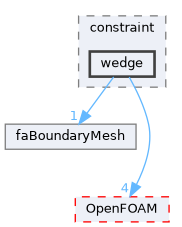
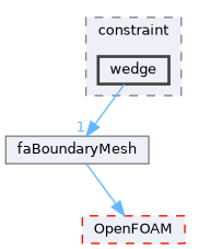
  digraph {
    compound=true
    node [fillcolor="#edf0f7" fontname=Helvetica fontsize=10 shape=box]
    edge [color=steelblue1 fontcolor=steelblue1 fontname=Helvetica fontsize=10 labeldistance=1.5 labelfontname=Helvetica labelfontsize=10]
    n1 [color=grey25 height=0.2 label=wedge style="filled,bold" width=0.4]
    n2 [color=grey50 height=0.2 label=faBoundaryMesh style=filled width=0.4]
    n3 [color=red height=0.2 label=OpenFOAM style="filled,dashed" width=0.4]
    subgraph cluster_1 {
      bgcolor="#edf0f7"
      fontname=Helvetica
      fontsize=10
      label=constraint
      pencolor=grey50
      style="filled,dashed"
      n1
    }
    n1 -> n2 [headlabel=1]
-   n1 -> n3 [headlabel=4]
+   n2 -> n3 [headlabel=4]
  }
